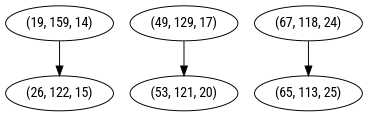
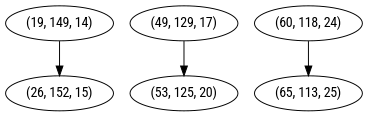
  digraph {
    fontname="Roboto Condensed"
    node [fontname="Roboto Condensed"]
    edge [fontname="Roboto Condensed"]
-   "(19, 159, 14)"
-   "(26, 152, 15)" [label="(26, 122, 15)"]
+   "(19, 159, 14)" [label="(19, 149, 14)"]
+   "(26, 152, 15)"
    "(49, 129, 17)"
-   "(53, 125, 20)" [label="(53, 121, 20)"]
-   "(60, 118, 24)" [label="(67, 118, 24)"]
+   "(53, 125, 20)"
+   "(60, 118, 24)"
    "(65, 113, 25)"
    "(19, 159, 14)" -> "(26, 152, 15)"
    "(49, 129, 17)" -> "(53, 125, 20)"
    "(60, 118, 24)" -> "(65, 113, 25)"
  }
